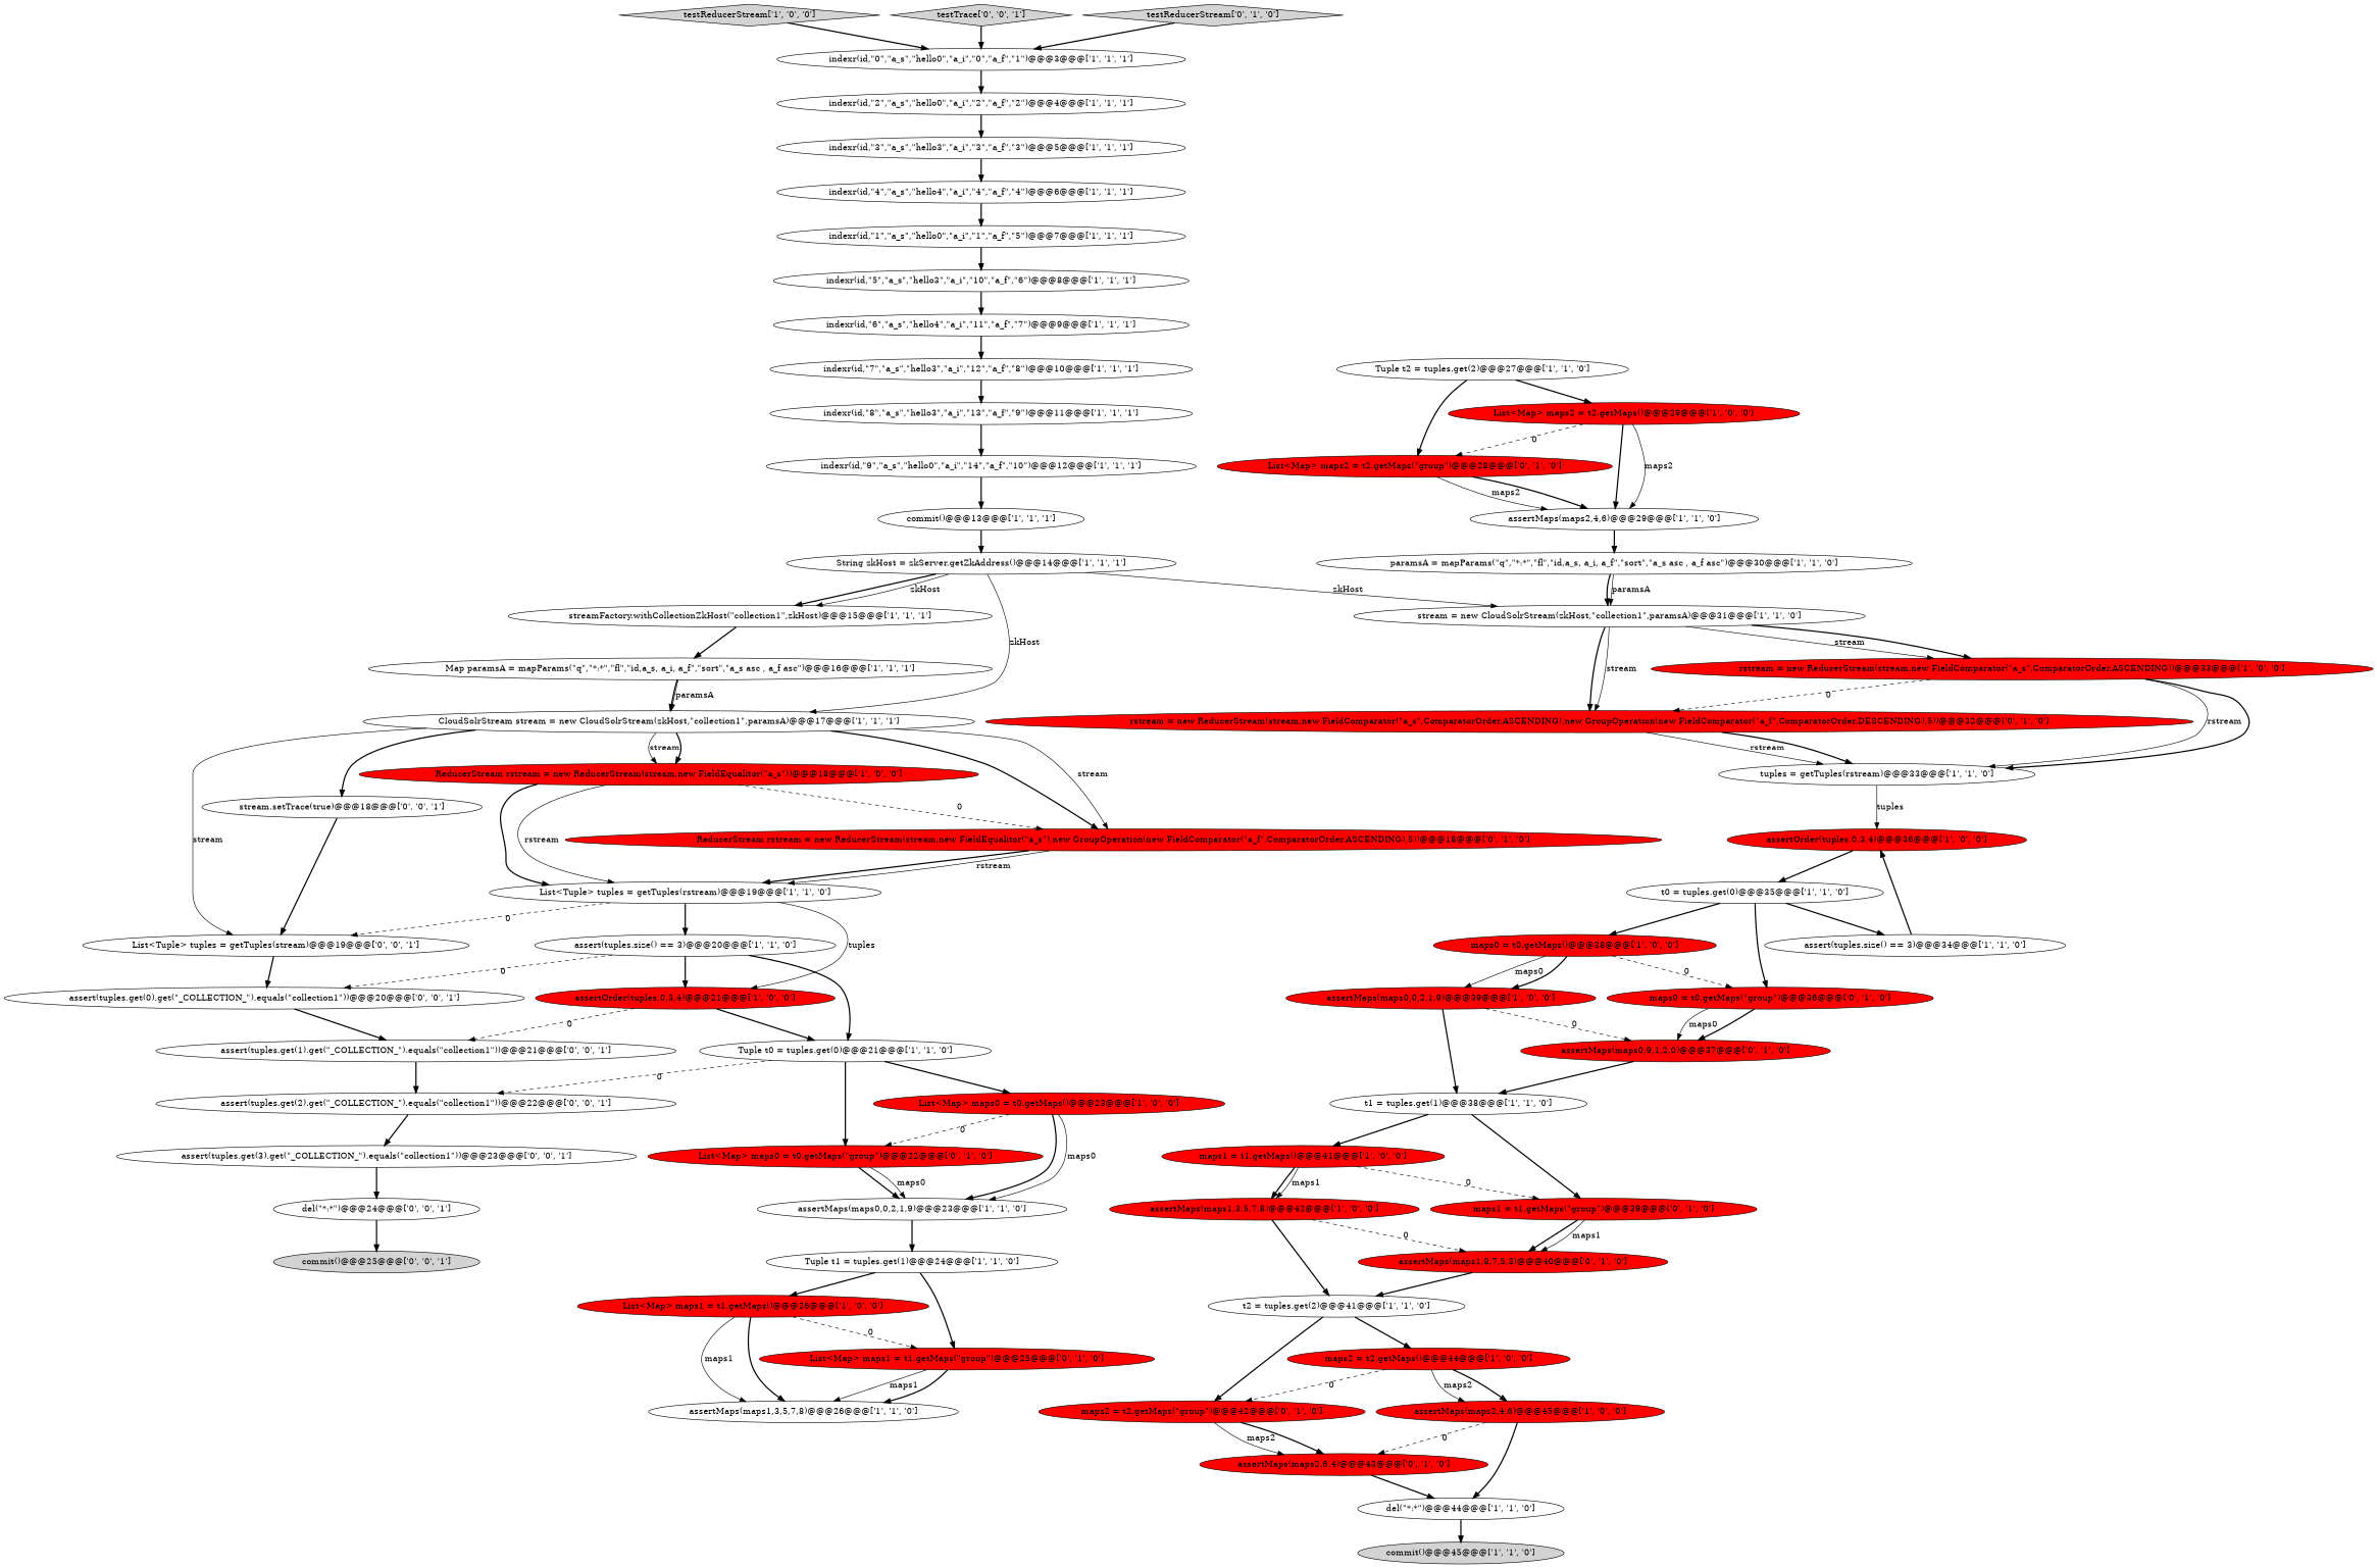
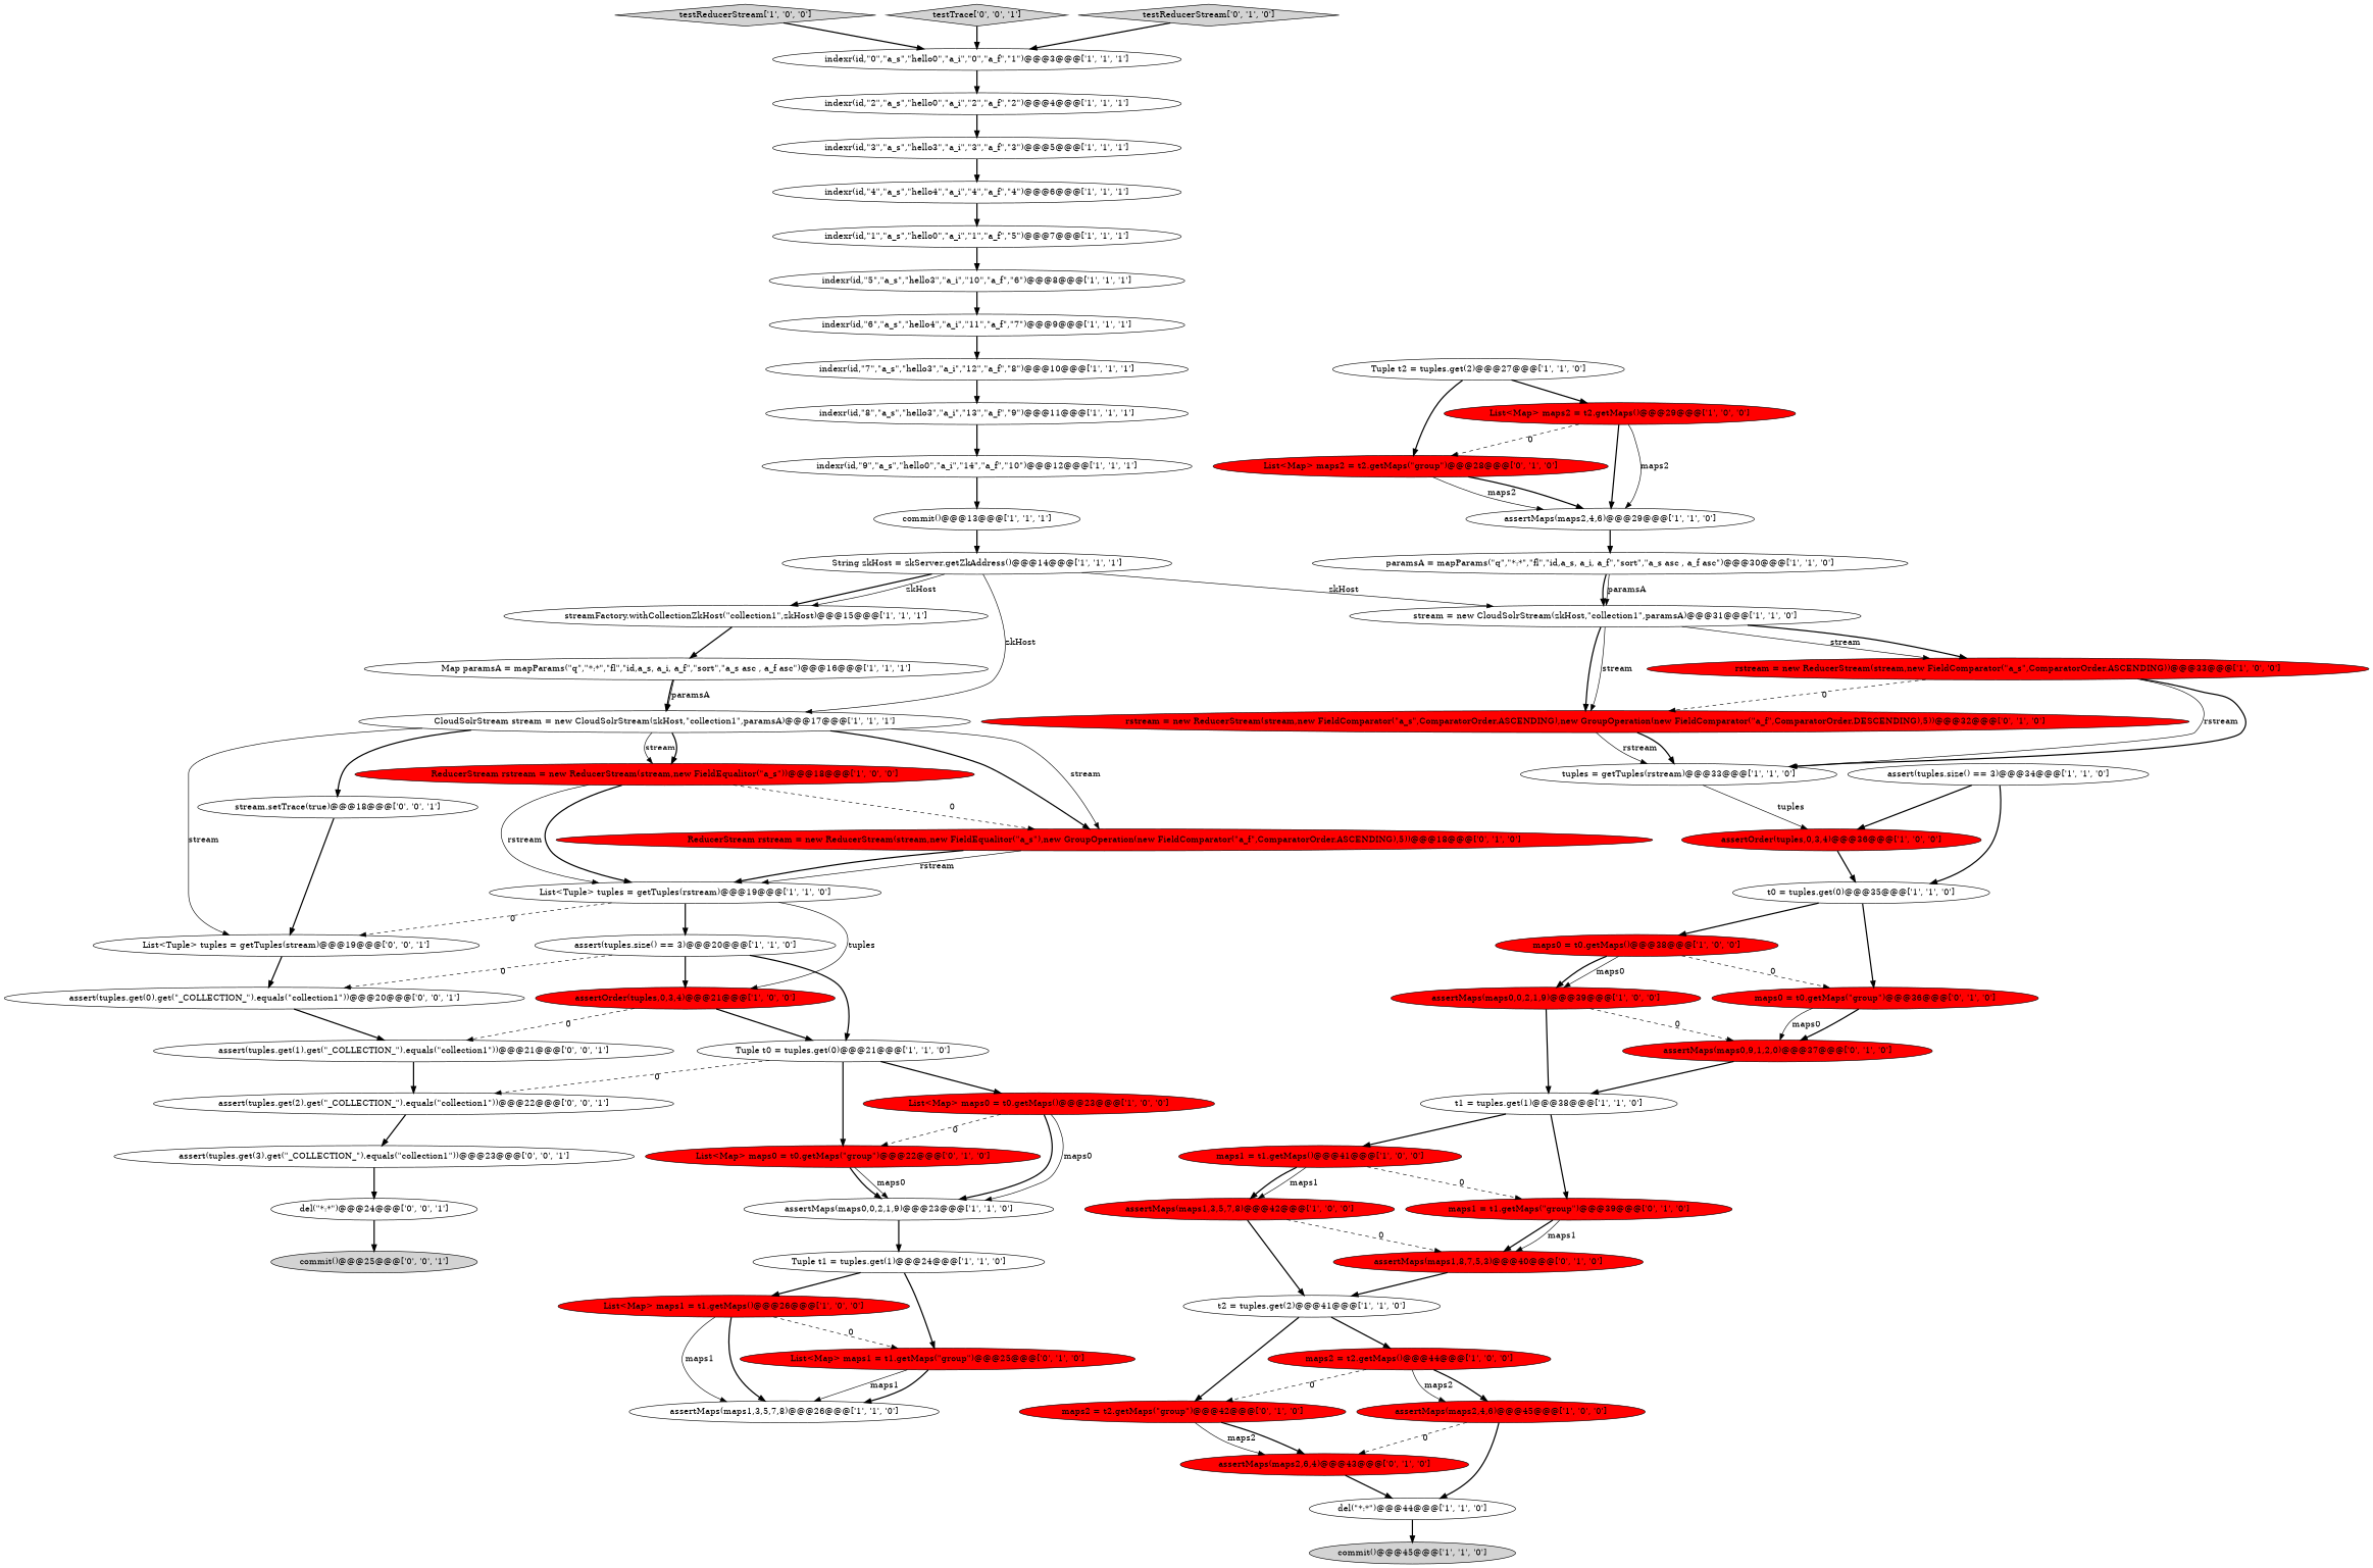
  digraph {
    node [fillcolor=white shape=ellipse style=filled]
    edge [style=bold]
    n1 [label="CloudSolrStream stream = new CloudSolrStream(zkHost,\"collection1\",paramsA)@@@17@@@['1', '1', '1']"]
    n2 [fillcolor=red label="ReducerStream rstream = new ReducerStream(stream,new FieldEqualitor(\"a_s\"))@@@18@@@['1', '0', '0']"]
    n3 [fillcolor=red label="ReducerStream rstream = new ReducerStream(stream,new FieldEqualitor(\"a_s\"),new GroupOperation(new FieldComparator(\"a_f\",ComparatorOrder.ASCENDING),5))@@@18@@@['0', '1', '0']"]
    n4 [label="List<Tuple> tuples = getTuples(stream)@@@19@@@['0', '0', '1']"]
    n5 [label="stream.setTrace(true)@@@18@@@['0', '0', '1']"]
    n6 [label="List<Tuple> tuples = getTuples(rstream)@@@19@@@['1', '1', '0']"]
    n7 [label="assert(tuples.get(0).get(\"_COLLECTION_\").equals(\"collection1\"))@@@20@@@['0', '0', '1']"]
    n8 [label="assertMaps(maps0,0,2,1,9)@@@23@@@['1', '1', '0']"]
    n9 [label="Tuple t1 = tuples.get(1)@@@24@@@['1', '1', '0']"]
    n10 [fillcolor=red label="List<Map> maps1 = t1.getMaps()@@@26@@@['1', '0', '0']"]
    n11 [fillcolor=red label="List<Map> maps1 = t1.getMaps(\"group\")@@@25@@@['0', '1', '0']"]
    n12 [fillcolor=red label="assertOrder(tuples,0,3,4)@@@21@@@['1', '0', '0']"]
    n13 [label="assert(tuples.size() == 3)@@@20@@@['1', '1', '0']"]
    n14 [label="indexr(id,\"0\",\"a_s\",\"hello0\",\"a_i\",\"0\",\"a_f\",\"1\")@@@3@@@['1', '1', '1']"]
    n15 [label="indexr(id,\"2\",\"a_s\",\"hello0\",\"a_i\",\"2\",\"a_f\",\"2\")@@@4@@@['1', '1', '1']"]
    n16 [label="indexr(id,\"3\",\"a_s\",\"hello3\",\"a_i\",\"3\",\"a_f\",\"3\")@@@5@@@['1', '1', '1']"]
    n17 [fillcolor=red label="List<Map> maps0 = t0.getMaps(\"group\")@@@22@@@['0', '1', '0']"]
    n18 [label="streamFactory.withCollectionZkHost(\"collection1\",zkHost)@@@15@@@['1', '1', '1']"]
    n19 [label="Map paramsA = mapParams(\"q\",\"*:*\",\"fl\",\"id,a_s, a_i, a_f\",\"sort\",\"a_s asc , a_f asc\")@@@16@@@['1', '1', '1']"]
    n20 [fillcolor=red label="maps2 = t2.getMaps()@@@44@@@['1', '0', '0']"]
    n21 [fillcolor=red label="maps2 = t2.getMaps(\"group\")@@@42@@@['0', '1', '0']"]
    n22 [fillcolor=red label="assertMaps(maps2,4,6)@@@45@@@['1', '0', '0']"]
    n23 [fillcolor=red label="assertMaps(maps2,6,4)@@@43@@@['0', '1', '0']"]
    n24 [label="del(\"*:*\")@@@44@@@['1', '1', '0']"]
    n25 [fillcolor=red label="assertMaps(maps0,9,1,2,0)@@@37@@@['0', '1', '0']"]
    n26 [label="t1 = tuples.get(1)@@@38@@@['1', '1', '0']"]
    n27 [fillcolor=red label="maps1 = t1.getMaps()@@@41@@@['1', '0', '0']"]
    n28 [fillcolor=red label="maps1 = t1.getMaps(\"group\")@@@39@@@['0', '1', '0']"]
    n29 [fillcolor=red label="List<Map> maps2 = t2.getMaps(\"group\")@@@28@@@['0', '1', '0']"]
    n30 [label="assertMaps(maps2,4,6)@@@29@@@['1', '1', '0']"]
    n31 [label="paramsA = mapParams(\"q\",\"*:*\",\"fl\",\"id,a_s, a_i, a_f\",\"sort\",\"a_s asc , a_f asc\")@@@30@@@['1', '1', '0']"]
    n32 [label="assert(tuples.get(1).get(\"_COLLECTION_\").equals(\"collection1\"))@@@21@@@['0', '0', '1']"]
    n33 [label="assert(tuples.get(2).get(\"_COLLECTION_\").equals(\"collection1\"))@@@22@@@['0', '0', '1']"]
    n34 [label="assert(tuples.get(3).get(\"_COLLECTION_\").equals(\"collection1\"))@@@23@@@['0', '0', '1']"]
    n35 [label="assertMaps(maps1,3,5,7,8)@@@26@@@['1', '1', '0']"]
    n36 [fillcolor=red label="assertMaps(maps1,3,5,7,8)@@@42@@@['1', '0', '0']"]
    n37 [fillcolor=red label="assertMaps(maps1,8,7,5,3)@@@40@@@['0', '1', '0']"]
    n38 [label="t2 = tuples.get(2)@@@41@@@['1', '1', '0']"]
    n39 [fillcolor=lightgray label="commit()@@@25@@@['0', '0', '1']"]
    n40 [label="del(\"*:*\")@@@24@@@['0', '0', '1']"]
    n41 [label="indexr(id,\"6\",\"a_s\",\"hello4\",\"a_i\",\"11\",\"a_f\",\"7\")@@@9@@@['1', '1', '1']"]
    n42 [label="indexr(id,\"7\",\"a_s\",\"hello3\",\"a_i\",\"12\",\"a_f\",\"8\")@@@10@@@['1', '1', '1']"]
    n43 [label="indexr(id,\"8\",\"a_s\",\"hello3\",\"a_i\",\"13\",\"a_f\",\"9\")@@@11@@@['1', '1', '1']"]
    n44 [label="Tuple t2 = tuples.get(2)@@@27@@@['1', '1', '0']"]
    n45 [fillcolor=red label="List<Map> maps2 = t2.getMaps()@@@29@@@['1', '0', '0']"]
    n46 [label="Tuple t0 = tuples.get(0)@@@21@@@['1', '1', '0']"]
    n47 [fillcolor=red label="List<Map> maps0 = t0.getMaps()@@@23@@@['1', '0', '0']"]
    n48 [label="indexr(id,\"1\",\"a_s\",\"hello0\",\"a_i\",\"1\",\"a_f\",\"5\")@@@7@@@['1', '1', '1']"]
    n49 [label="indexr(id,\"5\",\"a_s\",\"hello3\",\"a_i\",\"10\",\"a_f\",\"6\")@@@8@@@['1', '1', '1']"]
    n50 [label="stream = new CloudSolrStream(zkHost,\"collection1\",paramsA)@@@31@@@['1', '1', '0']"]
    n51 [fillcolor=red label="rstream = new ReducerStream(stream,new FieldComparator(\"a_s\",ComparatorOrder.ASCENDING),new GroupOperation(new FieldComparator(\"a_f\",ComparatorOrder.DESCENDING),5))@@@32@@@['0', '1', '0']"]
    n52 [fillcolor=red label="rstream = new ReducerStream(stream,new FieldComparator(\"a_s\",ComparatorOrder.ASCENDING))@@@33@@@['1', '0', '0']"]
    n53 [label="tuples = getTuples(rstream)@@@33@@@['1', '1', '0']"]
    n54 [label="indexr(id,\"9\",\"a_s\",\"hello0\",\"a_i\",\"14\",\"a_f\",\"10\")@@@12@@@['1', '1', '1']"]
    n55 [fillcolor=red label="maps0 = t0.getMaps(\"group\")@@@36@@@['0', '1', '0']"]
    n56 [fillcolor=red label="assertOrder(tuples,0,3,4)@@@36@@@['1', '0', '0']"]
    n57 [label="t0 = tuples.get(0)@@@35@@@['1', '1', '0']"]
    n58 [fillcolor=red label="maps0 = t0.getMaps()@@@38@@@['1', '0', '0']"]
    n59 [label="indexr(id,\"4\",\"a_s\",\"hello4\",\"a_i\",\"4\",\"a_f\",\"4\")@@@6@@@['1', '1', '1']"]
    n60 [label="assert(tuples.size() == 3)@@@34@@@['1', '1', '0']"]
    n61 [fillcolor=red label="assertMaps(maps0,0,2,1,9)@@@39@@@['1', '0', '0']"]
    n62 [fillcolor=lightgray label="commit()@@@45@@@['1', '1', '0']"]
    n63 [label="String zkHost = zkServer.getZkAddress()@@@14@@@['1', '1', '1']"]
    n64 [fillcolor=lightgray label="testReducerStream['1', '0', '0']" shape=diamond]
    n65 [fillcolor=lightgray label="testTrace['0', '0', '1']" shape=diamond]
    n66 [fillcolor=lightgray label="testReducerStream['0', '1', '0']" shape=diamond]
    n67 [label="commit()@@@13@@@['1', '1', '1']"]
    n1 -> n2 [label=stream style=solid]
    n1 -> n2
    n1 -> n3 [label=stream style=solid]
    n1 -> n3
    n1 -> n4 [label=stream style=solid]
    n1 -> n5
    n2 -> n3 [label=0 style=dashed]
    n2 -> n6
    n2 -> n6 [label=rstream style=solid]
    n3 -> n6
    n3 -> n6 [label=rstream style=solid]
    n4 -> n7
    n5 -> n4
    n6 -> n4 [label=0 style=dashed]
    n6 -> n12 [label=tuples style=solid]
    n6 -> n13
    n7 -> n32
    n8 -> n9
    n9 -> n10
    n9 -> n11
    n10 -> n11 [label=0 style=dashed]
    n10 -> n35 [label=maps1 style=solid]
    n10 -> n35
    n11 -> n35 [label=maps1 style=solid]
    n11 -> n35
    n12 -> n32 [label=0 style=dashed]
    n12 -> n46
    n13 -> n7 [label=0 style=dashed]
    n13 -> n12
    n13 -> n46
    n14 -> n15
    n15 -> n16
    n16 -> n59
    n17 -> n8
    n17 -> n8 [label=maps0 style=solid]
    n18 -> n19
    n19 -> n1
    n19 -> n1 [label=paramsA style=solid]
    n20 -> n21 [label=0 style=dashed]
    n20 -> n22
    n20 -> n22 [label=maps2 style=solid]
    n21 -> n23 [label=maps2 style=solid]
    n21 -> n23
    n22 -> n23 [label=0 style=dashed]
    n22 -> n24
    n23 -> n24
    n24 -> n62
    n25 -> n26
    n26 -> n27
    n26 -> n28
    n27 -> n28 [label=0 style=dashed]
    n27 -> n36
    n27 -> n36 [label=maps1 style=solid]
    n28 -> n37
    n28 -> n37 [label=maps1 style=solid]
    n29 -> n30
    n29 -> n30 [label=maps2 style=solid]
    n30 -> n31
    n31 -> n50
    n31 -> n50 [label=paramsA style=solid]
    n32 -> n33
    n33 -> n34
    n34 -> n40
    n36 -> n37 [label=0 style=dashed]
    n36 -> n38
    n37 -> n38
    n38 -> n20
    n38 -> n21
    n40 -> n39
    n41 -> n42
    n42 -> n43
    n43 -> n54
    n44 -> n29
    n44 -> n45
    n45 -> n29 [label=0 style=dashed]
    n45 -> n30 [label=maps2 style=solid]
    n45 -> n30
    n46 -> n17
    n46 -> n33 [label=0 style=dashed]
    n46 -> n47
    n47 -> n8
    n47 -> n8 [label=maps0 style=solid]
    n47 -> n17 [label=0 style=dashed]
    n48 -> n49
    n49 -> n41
    n50 -> n51
    n50 -> n51 [label=stream style=solid]
    n50 -> n52 [label=stream style=solid]
    n50 -> n52
    n51 -> n53 [label=rstream style=solid]
    n51 -> n53
    n52 -> n51 [label=0 style=dashed]
    n52 -> n53 [label=rstream style=solid]
    n52 -> n53
    n53 -> n56 [label=tuples style=solid]
    n54 -> n67
    n55 -> n25
    n55 -> n25 [label=maps0 style=solid]
    n56 -> n57
    n57 -> n55
    n57 -> n58
    n58 -> n55 [label=0 style=dashed]
    n58 -> n61 [label=maps0 style=solid]
    n58 -> n61
    n59 -> n48
    n60 -> n56
-   n57 -> n60
+   n60 -> n57
    n61 -> n25 [label=0 style=dashed]
    n61 -> n26
    n63 -> n1 [label=zkHost style=solid]
    n63 -> n18
    n63 -> n18 [label=zkHost style=solid]
    n63 -> n50 [label=zkHost style=solid]
    n64 -> n14
    n65 -> n14
    n66 -> n14
    n67 -> n63
  }
